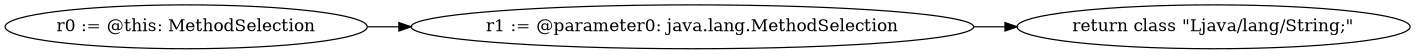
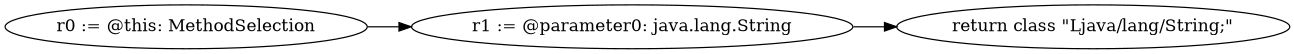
  digraph {
    rankdir=LR
    "r0 := @this: MethodSelection"
-   "r1 := @parameter0: java.lang.String" [label="r1 := @parameter0: java.lang.MethodSelection"]
+   "r1 := @parameter0: java.lang.String"
    "return class \"Ljava/lang/String;\""
    "r0 := @this: MethodSelection" -> "r1 := @parameter0: java.lang.String"
    "r1 := @parameter0: java.lang.String" -> "return class \"Ljava/lang/String;\""
  }
